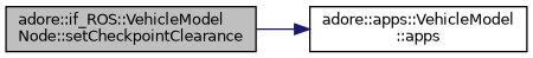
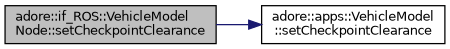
  digraph {
    rankdir=LR
    node [color=black fontname=Helvetica fontsize=10 shape=record style=filled]
    n1 [fillcolor=grey75 fontcolor=black height=0.2 label="adore::if_ROS::VehicleModel\lNode::setCheckpointClearance" width=0.4]
-   n2 [fillcolor=white height=0.2 label="adore::apps::VehicleModel\l::apps" width=0.4]
+   n2 [fillcolor=white height=0.2 label="adore::apps::VehicleModel\l::setCheckpointClearance" width=0.4]
    n1 -> n2 [color=midnightblue fontname=Helvetica fontsize=10 labelfontname=Helvetica labelfontsize=10 style=solid]
  }
